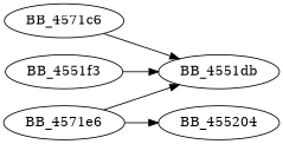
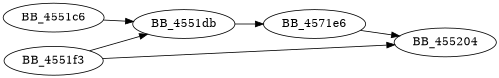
  digraph {
    rankdir=LR
-   BB_4551c6 [label=BB_4571c6]
+   BB_4551c6
    BB_4551db
    n3 [label=BB_4571e6]
    BB_455204
    BB_4551f3
    BB_4551c6 -> BB_4551db
-   n3 -> BB_4551db
+   BB_4551db -> n3
    n3 -> BB_455204
    BB_4551f3 -> BB_4551db
+   BB_4551f3 -> BB_455204
  }
